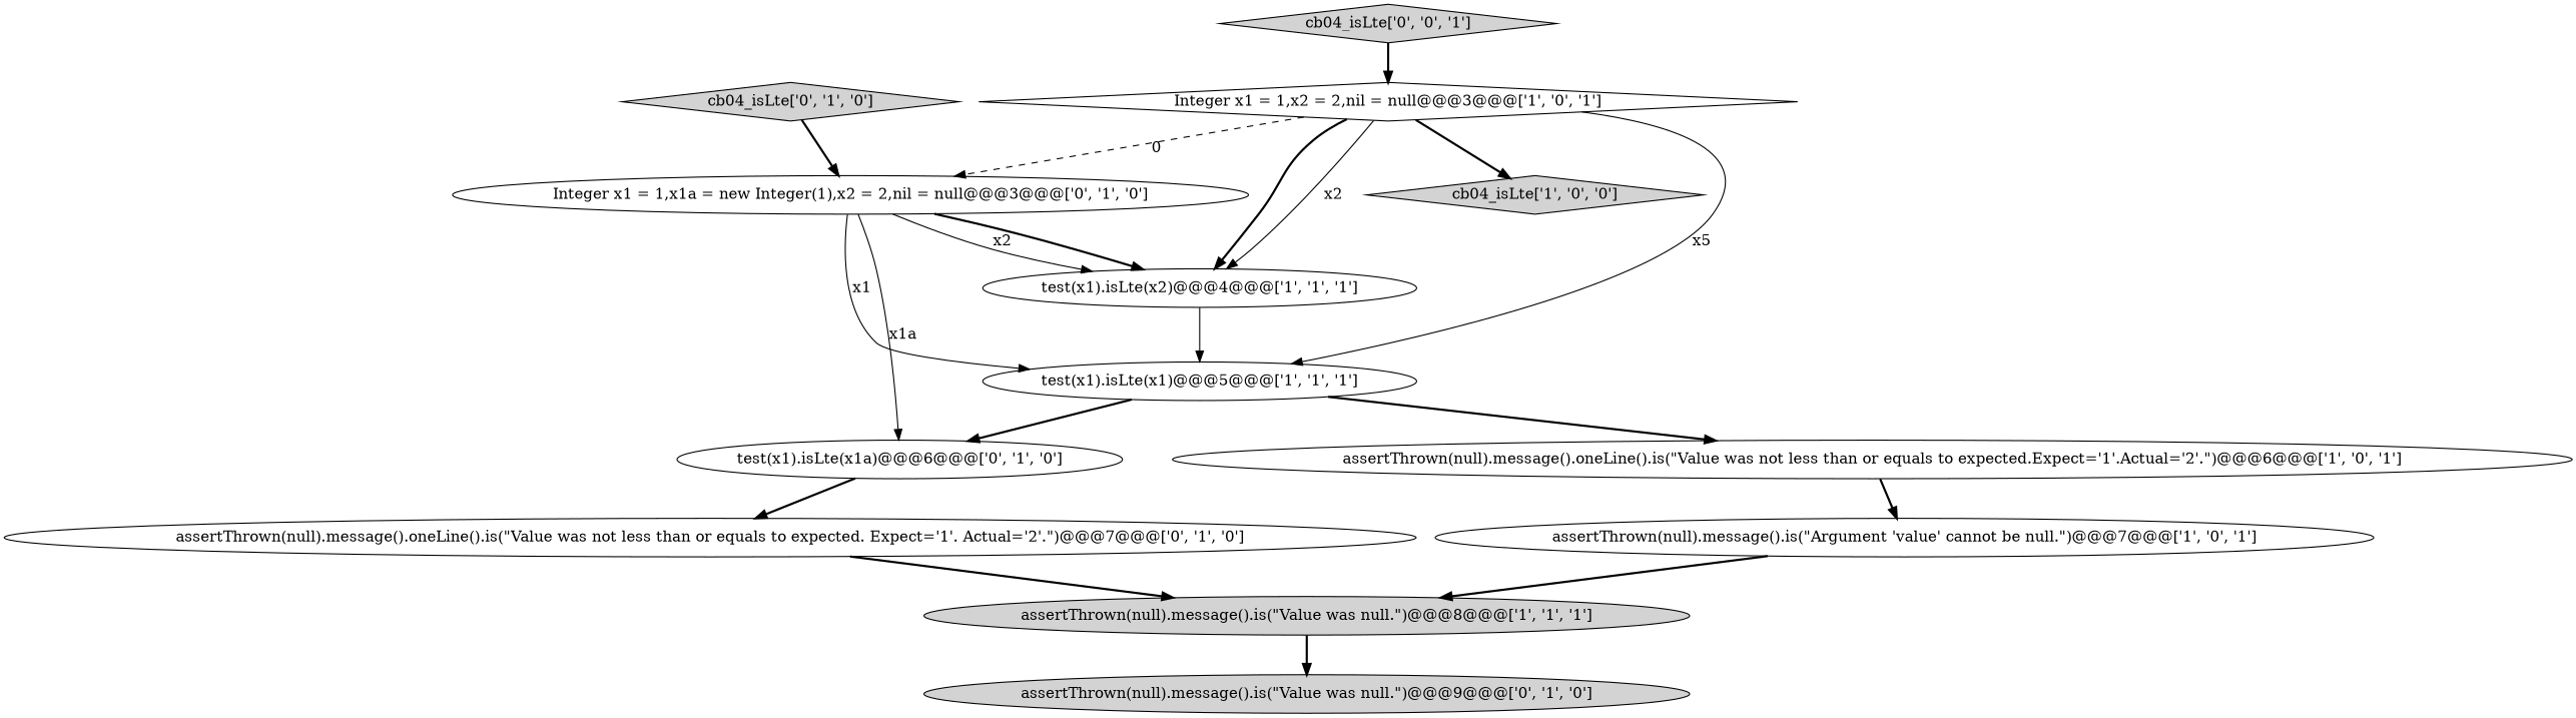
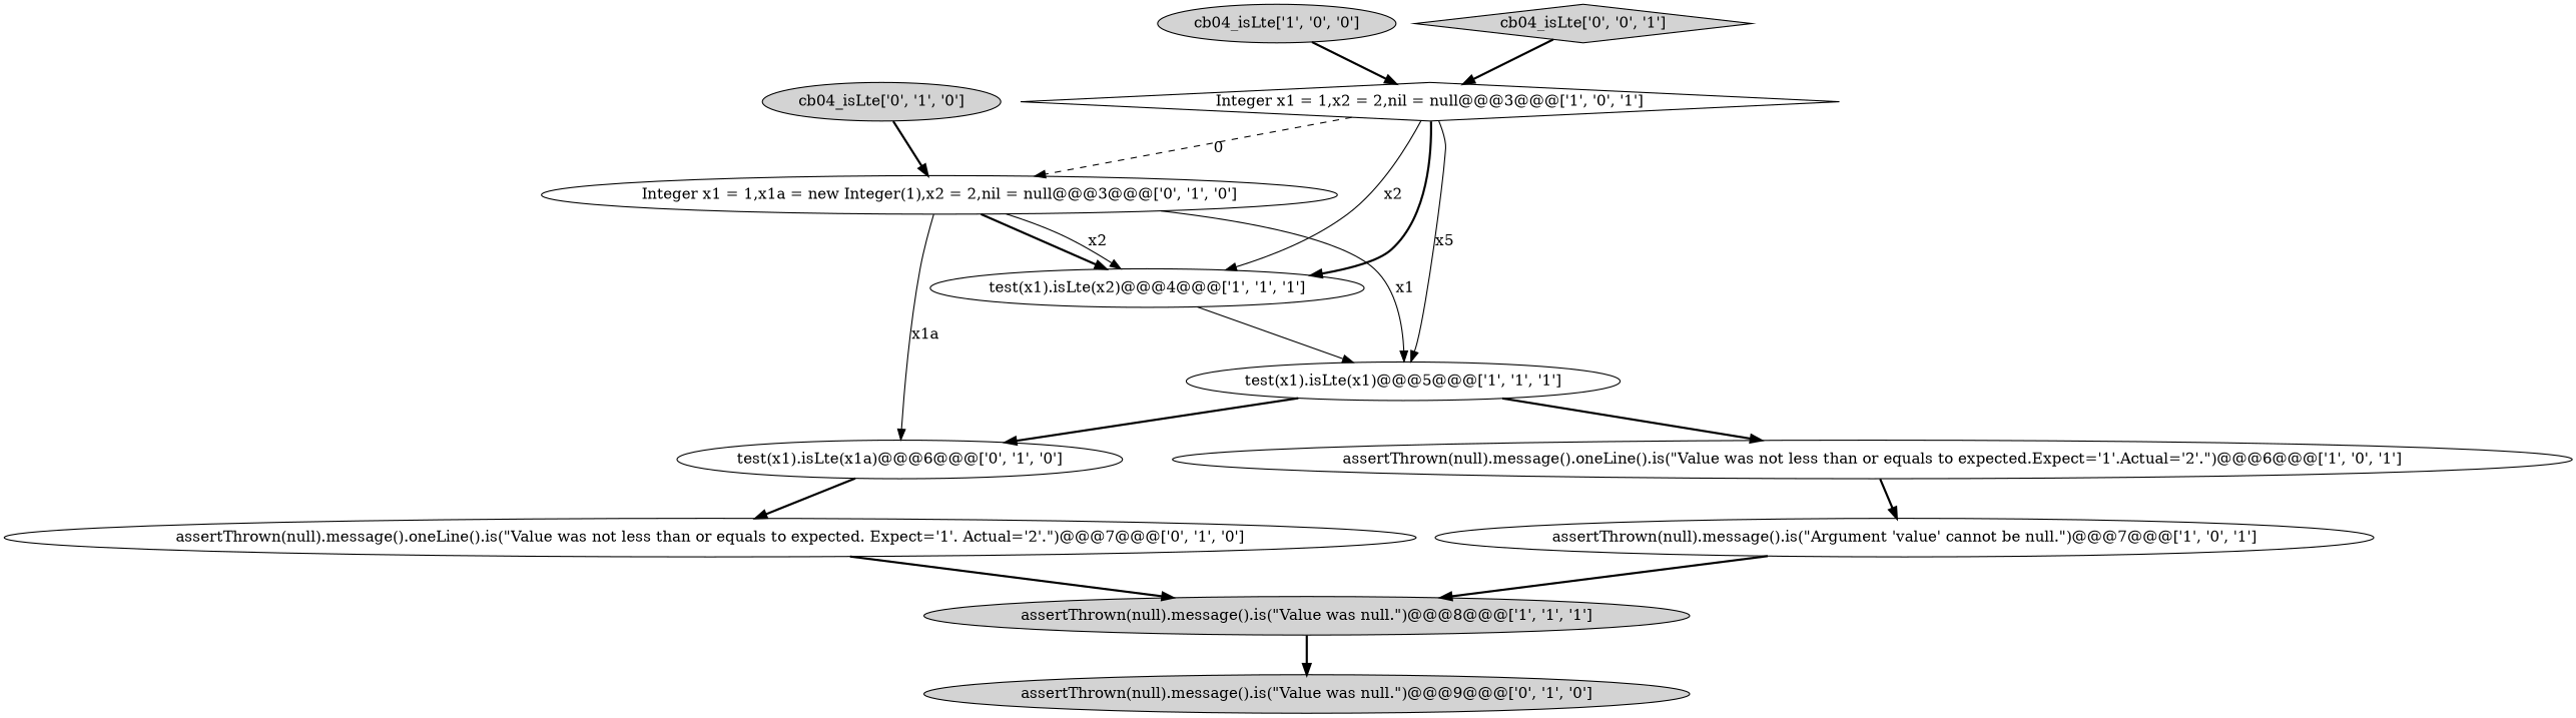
  digraph {
    node [fillcolor=white shape=ellipse style=filled]
    edge [style=bold]
    n1 [label="test(x1).isLte(x1)@@@5@@@['1', '1', '1']"]
    n2 [label="assertThrown(null).message().oneLine().is(\"Value was not less than or equals to expected.Expect='1'.Actual='2'.\")@@@6@@@['1', '0', '1']"]
    n3 [label="test(x1).isLte(x1a)@@@6@@@['0', '1', '0']"]
    n4 [label="assertThrown(null).message().is(\"Argument 'value' cannot be null.\")@@@7@@@['1', '0', '1']"]
    n5 [label="assertThrown(null).message().oneLine().is(\"Value was not less than or equals to expected. Expect='1'. Actual='2'.\")@@@7@@@['0', '1', '0']"]
    n6 [label="Integer x1 = 1,x2 = 2,nil = null@@@3@@@['1', '0', '1']" shape=diamond]
    n7 [label="Integer x1 = 1,x1a = new Integer(1),x2 = 2,nil = null@@@3@@@['0', '1', '0']"]
    n8 [label="test(x1).isLte(x2)@@@4@@@['1', '1', '1']"]
    n9 [fillcolor=lightgray label="assertThrown(null).message().is(\"Value was null.\")@@@8@@@['1', '1', '1']"]
    n10 [fillcolor=lightgray label="assertThrown(null).message().is(\"Value was null.\")@@@9@@@['0', '1', '0']"]
-   n11 [fillcolor=lightgray label="cb04_isLte['0', '1', '0']" shape=diamond]
-   n12 [fillcolor=lightgray label="cb04_isLte['1', '0', '0']" shape=diamond]
+   n11 [fillcolor=lightgray label="cb04_isLte['0', '1', '0']"]
+   n12 [fillcolor=lightgray label="cb04_isLte['1', '0', '0']"]
    n13 [fillcolor=lightgray label="cb04_isLte['0', '0', '1']" shape=diamond]
    n1 -> n2
    n1 -> n3
    n2 -> n4
    n3 -> n5
    n4 -> n9
    n5 -> n9
    n6 -> n1 [label=x5 style=solid]
    n6 -> n7 [label=0 style=dashed]
    n6 -> n8
    n6 -> n8 [label=x2 style=solid]
    n7 -> n1 [label=x1 style=solid]
    n7 -> n3 [label=x1a style=solid]
    n7 -> n8
    n7 -> n8 [label=x2 style=solid]
    n8 -> n1 [style=solid]
    n9 -> n10
    n11 -> n7
-   n6 -> n12
+   n12 -> n6
    n13 -> n6
  }
